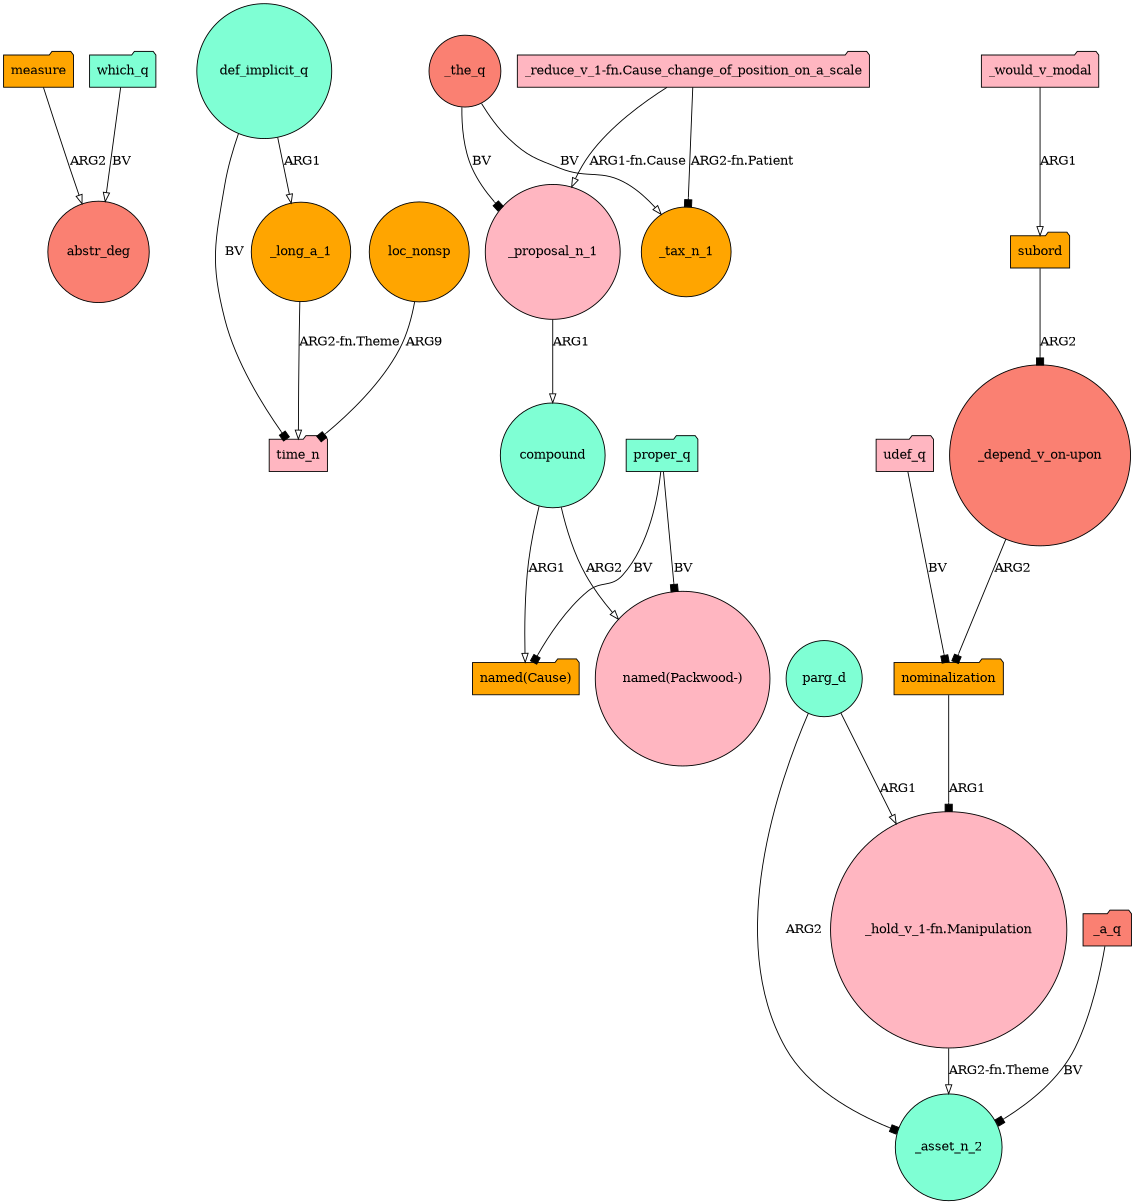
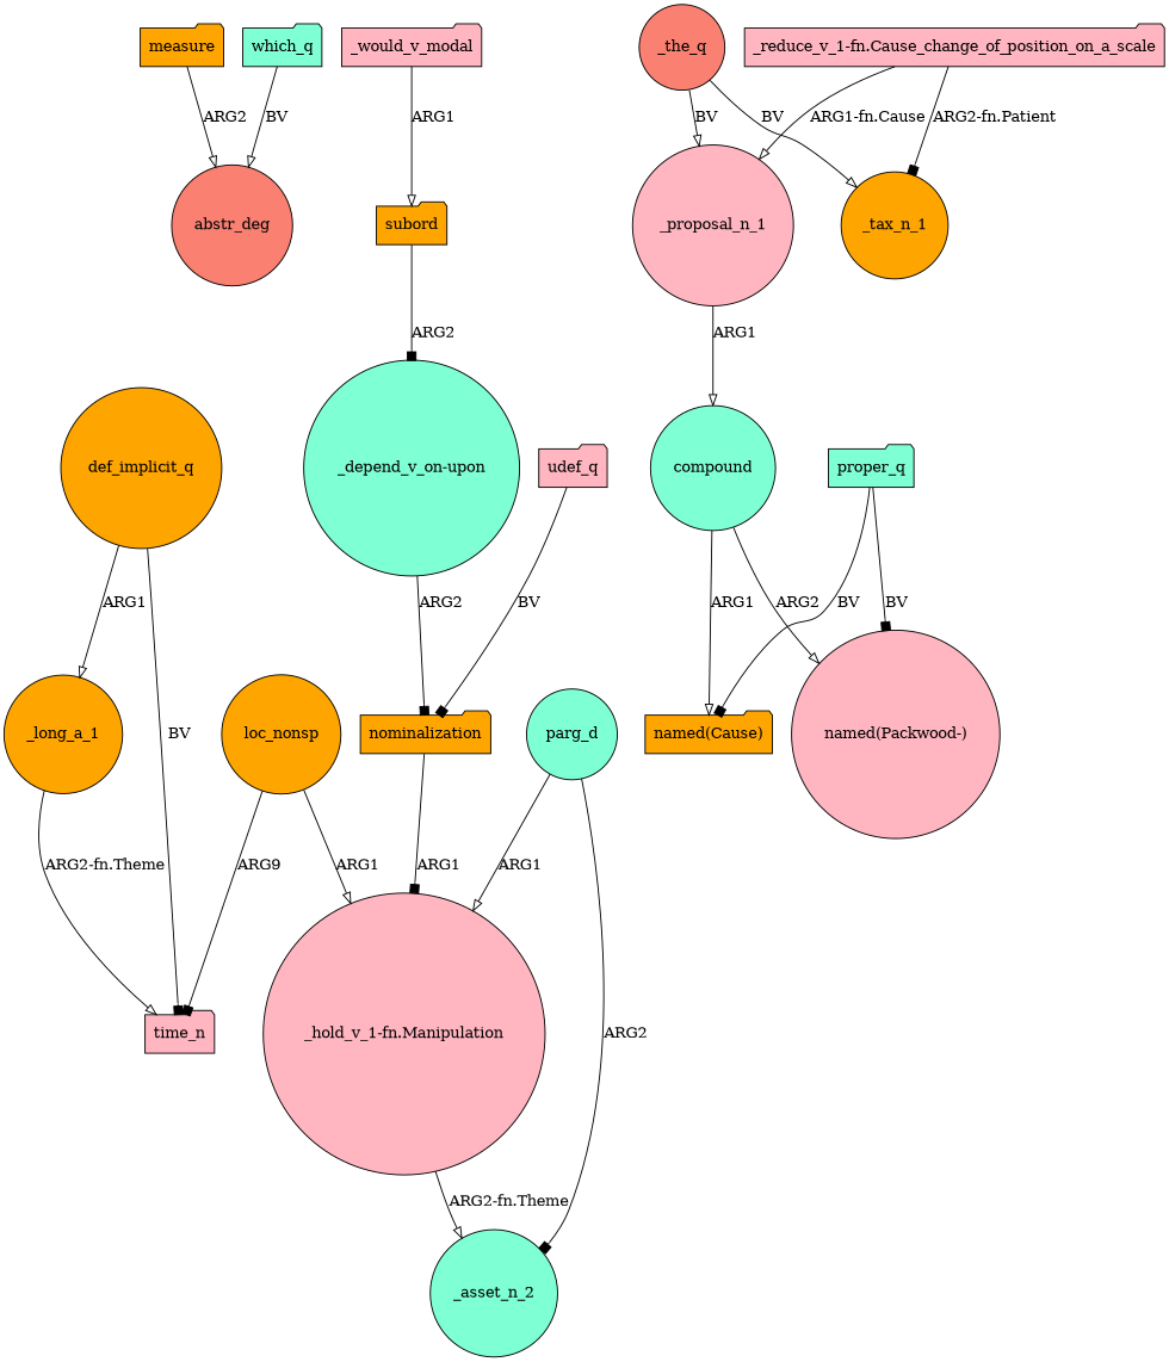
  digraph {
    node [fillcolor=orange shape=circle style=filled]
    edge [arrowhead=onormal]
    measure [shape=folder]
    abstr_deg [fillcolor=salmon]
    time_n [fillcolor=lightpink shape=folder]
    _long_a_1
    _the_q [fillcolor=salmon]
    _proposal_n_1 [fillcolor=lightpink]
    _tax_n_1
    compound [fillcolor=aquamarine]
    subord [shape=folder]
-   "_depend_v_on-upon" [fillcolor=salmon]
+   "_depend_v_on-upon" [fillcolor=aquamarine]
    "_reduce_v_1-fn.Cause_change_of_position_on_a_scale" [fillcolor=lightpink shape=folder]
    nominalization [shape=folder]
    _would_v_modal [fillcolor=lightpink shape=folder]
    loc_nonsp
    "_hold_v_1-fn.Manipulation" [fillcolor=lightpink]
    n16 [fillcolor=aquamarine label=_asset_n_2]
    parg_d [fillcolor=aquamarine]
    proper_q [fillcolor=aquamarine shape=folder]
    n19 [label="named(Cause)" shape=folder]
    "named(Packwood-)" [fillcolor=lightpink]
    which_q [fillcolor=aquamarine shape=folder]
    udef_q [fillcolor=lightpink shape=folder]
-   _a_q [fillcolor=salmon shape=folder]
-   def_implicit_q [fillcolor=aquamarine]
+   def_implicit_q
    measure -> abstr_deg [label=ARG2]
    _long_a_1 -> time_n [label="ARG2-fn.Theme"]
-   _the_q -> _proposal_n_1 [arrowhead=box label=BV]
+   _the_q -> _proposal_n_1 [label=BV]
    _the_q -> _tax_n_1 [label=BV]
    _proposal_n_1 -> compound [label=ARG1]
    compound -> n19 [label=ARG1]
    compound -> "named(Packwood-)" [label=ARG2]
    subord -> "_depend_v_on-upon" [arrowhead=box label=ARG2]
    "_depend_v_on-upon" -> nominalization [arrowhead=box label=ARG2]
    "_reduce_v_1-fn.Cause_change_of_position_on_a_scale" -> _proposal_n_1 [label="ARG1-fn.Cause"]
    "_reduce_v_1-fn.Cause_change_of_position_on_a_scale" -> _tax_n_1 [arrowhead=box label="ARG2-fn.Patient"]
    nominalization -> "_hold_v_1-fn.Manipulation" [arrowhead=box label=ARG1]
    _would_v_modal -> subord [label=ARG1]
    loc_nonsp -> time_n [arrowhead=box label=ARG9]
+   loc_nonsp -> "_hold_v_1-fn.Manipulation" [label=ARG1]
    "_hold_v_1-fn.Manipulation" -> n16 [label="ARG2-fn.Theme"]
    parg_d -> "_hold_v_1-fn.Manipulation" [label=ARG1]
    parg_d -> n16 [arrowhead=box label=ARG2]
    proper_q -> n19 [arrowhead=box label=BV]
    proper_q -> "named(Packwood-)" [arrowhead=box label=BV]
    which_q -> abstr_deg [label=BV]
    udef_q -> nominalization [arrowhead=box label=BV]
-   _a_q -> n16 [arrowhead=box label=BV]
    def_implicit_q -> time_n [arrowhead=box label=BV]
    def_implicit_q -> _long_a_1 [label=ARG1]
  }
